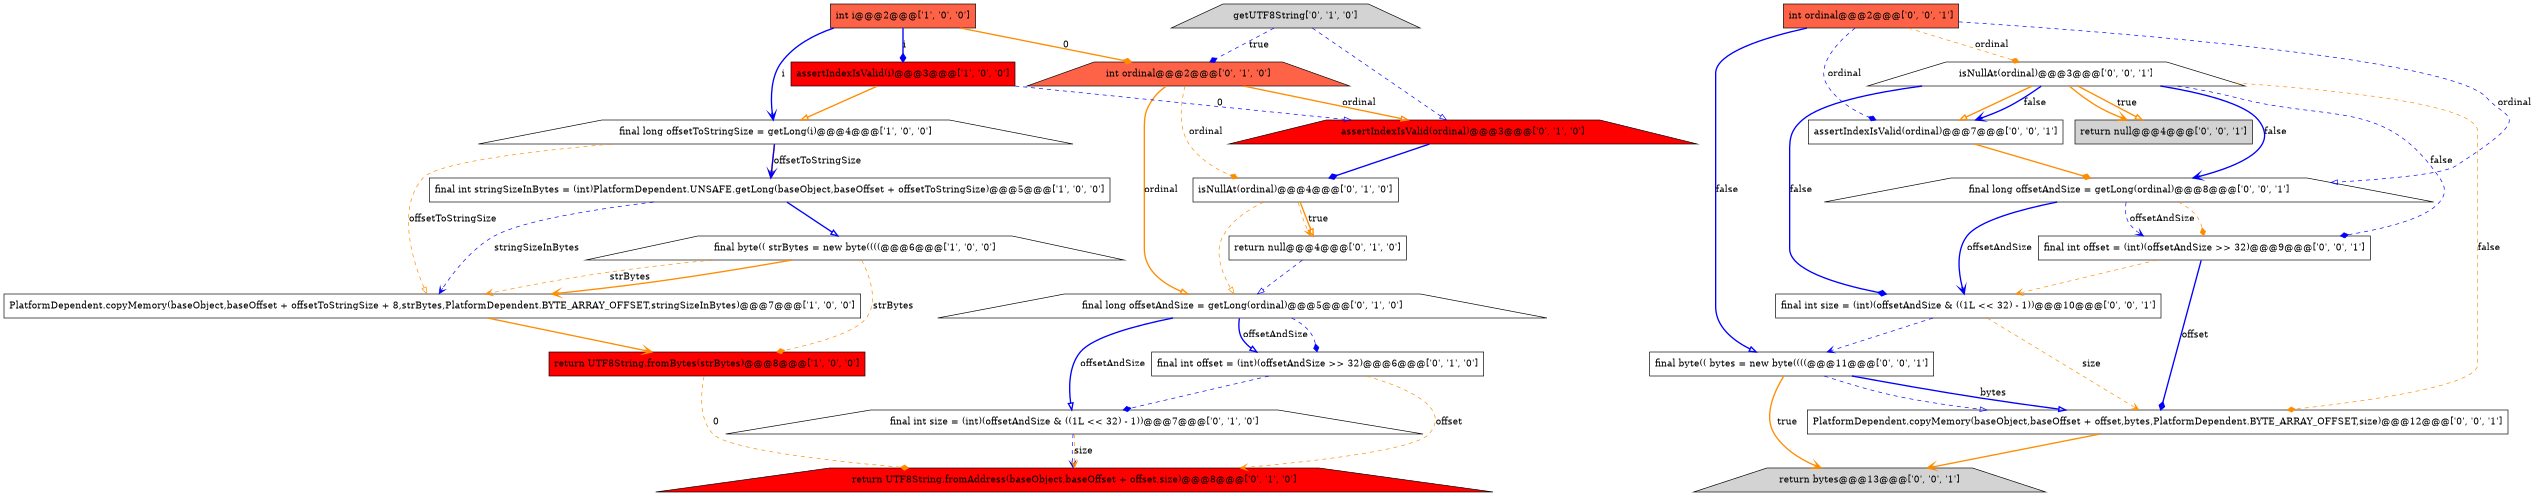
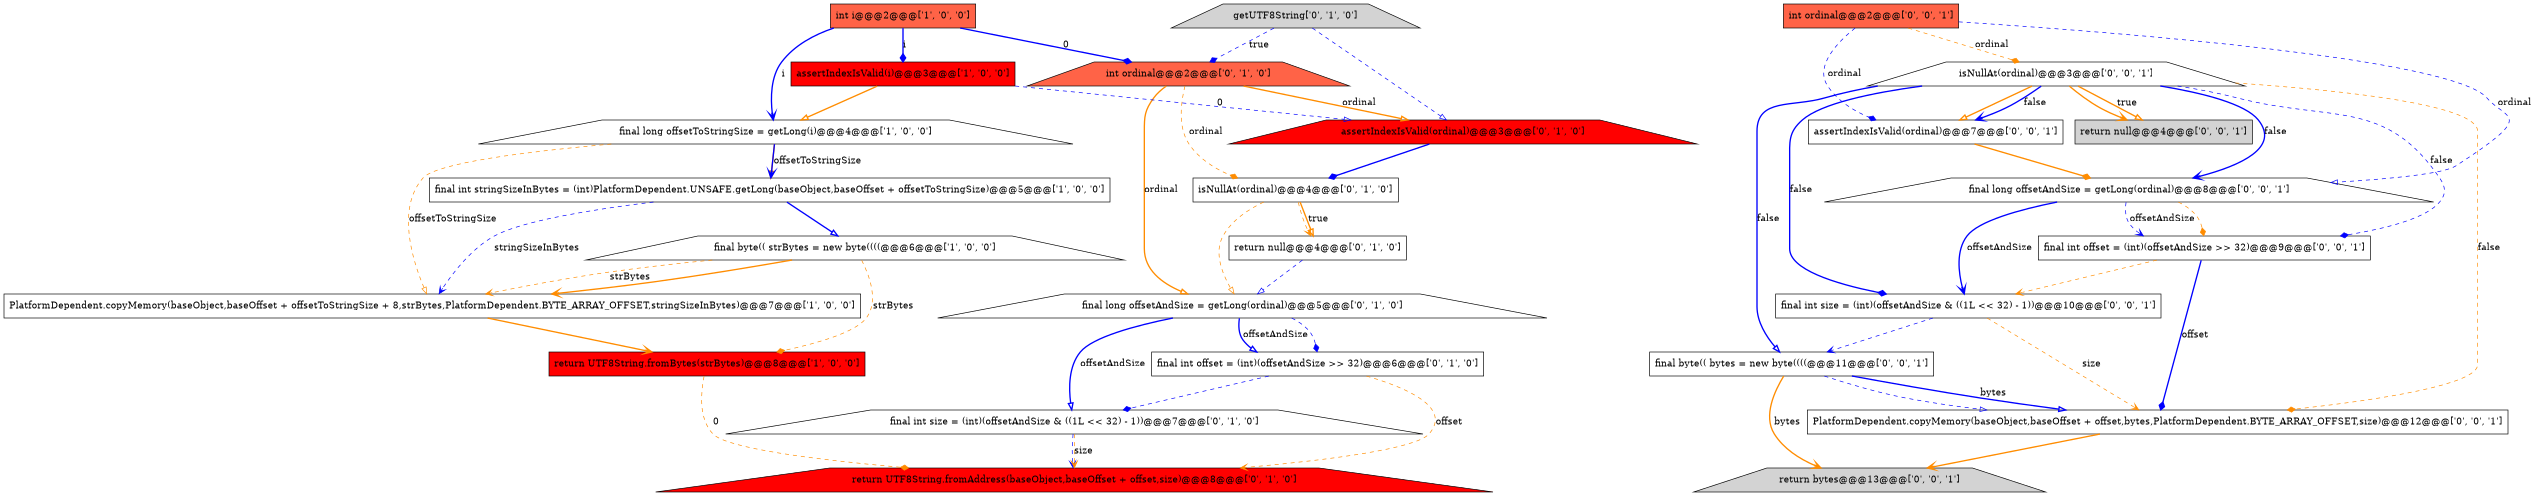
  digraph {
    node [fillcolor=white shape=box style=filled]
    edge [arrowhead=vee color=blue style=bold]
    n1 [fillcolor=tomato label="int i@@@2@@@['1', '0', '0']"]
    n2 [label="final long offsetToStringSize = getLong(i)@@@4@@@['1', '0', '0']" shape=trapezium]
    n3 [fillcolor=tomato label="int ordinal@@@2@@@['0', '1', '0']" shape=trapezium]
    n4 [fillcolor=red label="assertIndexIsValid(i)@@@3@@@['1', '0', '0']"]
    n5 [label="PlatformDependent.copyMemory(baseObject,baseOffset + offsetToStringSize + 8,strBytes,PlatformDependent.BYTE_ARRAY_OFFSET,stringSizeInBytes)@@@7@@@['1', '0', '0']"]
    n6 [label="final int stringSizeInBytes = (int)PlatformDependent.UNSAFE.getLong(baseObject,baseOffset + offsetToStringSize)@@@5@@@['1', '0', '0']"]
    n7 [label="final long offsetAndSize = getLong(ordinal)@@@5@@@['0', '1', '0']" shape=trapezium]
    n8 [label="isNullAt(ordinal)@@@4@@@['0', '1', '0']"]
    n9 [fillcolor=red label="assertIndexIsValid(ordinal)@@@3@@@['0', '1', '0']" shape=trapezium]
    n10 [fillcolor=red label="return UTF8String.fromBytes(strBytes)@@@8@@@['1', '0', '0']"]
    n11 [fillcolor=red label="return UTF8String.fromAddress(baseObject,baseOffset + offset,size)@@@8@@@['0', '1', '0']" shape=trapezium]
    n12 [label="final byte(( strBytes = new byte((((@@@6@@@['1', '0', '0']" shape=trapezium]
    n13 [label="final int offset = (int)(offsetAndSize >> 32)@@@9@@@['0', '0', '1']"]
    n14 [label="final int size = (int)(offsetAndSize & ((1L << 32) - 1))@@@10@@@['0', '0', '1']"]
    n15 [label="PlatformDependent.copyMemory(baseObject,baseOffset + offset,bytes,PlatformDependent.BYTE_ARRAY_OFFSET,size)@@@12@@@['0', '0', '1']"]
    n16 [label="final byte(( bytes = new byte((((@@@11@@@['0', '0', '1']"]
    n17 [fillcolor=lightgray label="return bytes@@@13@@@['0', '0', '1']" shape=trapezium]
    n18 [label="final long offsetAndSize = getLong(ordinal)@@@8@@@['0', '0', '1']" shape=trapezium]
    n19 [label="return null@@@4@@@['0', '1', '0']"]
    n20 [label="final int offset = (int)(offsetAndSize >> 32)@@@6@@@['0', '1', '0']"]
    n21 [label="final int size = (int)(offsetAndSize & ((1L << 32) - 1))@@@7@@@['0', '1', '0']" shape=trapezium]
    n22 [label="isNullAt(ordinal)@@@3@@@['0', '0', '1']" shape=trapezium]
    n23 [fillcolor=lightgray label="return null@@@4@@@['0', '0', '1']"]
    n24 [label="assertIndexIsValid(ordinal)@@@7@@@['0', '0', '1']"]
    n25 [fillcolor=tomato label="int ordinal@@@2@@@['0', '0', '1']"]
    n26 [fillcolor=lightgray label="getUTF8String['0', '1', '0']" shape=trapezium]
    n1 -> n2 [label=i]
-   n1 -> n3 [arrowhead=diamond color=darkorange label=0]
+   n1 -> n3 [arrowhead=diamond label=0]
    n1 -> n4 [arrowhead=diamond label=i]
    n2 -> n5 [arrowhead=onormal color=darkorange label=offsetToStringSize style=dashed]
    n2 -> n6 [arrowhead=onormal color=darkorange]
    n2 -> n6 [label=offsetToStringSize]
    n3 -> n7 [arrowhead=onormal color=darkorange label=ordinal]
    n3 -> n8 [arrowhead=diamond color=darkorange label=ordinal style=dashed]
    n3 -> n9 [arrowhead=onormal color=darkorange label=ordinal]
    n4 -> n2 [arrowhead=onormal color=darkorange]
    n4 -> n9 [arrowhead=onormal label=0 style=dashed]
    n5 -> n10 [color=darkorange]
    n6 -> n5 [label=stringSizeInBytes style=dashed]
    n6 -> n12 [arrowhead=onormal]
    n7 -> n20 [arrowhead=onormal label=offsetAndSize]
    n7 -> n20 [arrowhead=diamond style=dashed]
    n7 -> n21 [arrowhead=onormal label=offsetAndSize]
    n8 -> n7 [arrowhead=onormal color=darkorange style=dashed]
    n8 -> n19 [arrowhead=onormal color=darkorange label=true]
    n8 -> n19 [color=darkorange style=dashed]
    n9 -> n8 [arrowhead=diamond]
    n10 -> n11 [arrowhead=diamond color=darkorange label=0 style=dashed]
    n12 -> n5 [color=darkorange]
    n12 -> n5 [color=darkorange label=strBytes style=dashed]
    n12 -> n10 [arrowhead=diamond color=darkorange label=strBytes style=dashed]
    n13 -> n14 [color=darkorange style=dashed]
    n13 -> n15 [arrowhead=diamond label=offset]
    n14 -> n15 [color=darkorange label=size style=dashed]
    n14 -> n16 [style=dashed]
    n15 -> n17 [color=darkorange]
    n16 -> n15 [arrowhead=onormal style=dashed]
    n16 -> n15 [arrowhead=onormal label=bytes]
-   n16 -> n17 [color=darkorange label=true]
+   n16 -> n17 [color=darkorange label=bytes]
    n18 -> n13 [label=offsetAndSize style=dashed]
    n18 -> n13 [arrowhead=diamond color=darkorange style=dashed]
    n18 -> n14 [label=offsetAndSize]
    n19 -> n7 [arrowhead=onormal style=dashed]
    n20 -> n11 [color=darkorange label=offset style=dashed]
    n20 -> n21 [arrowhead=diamond style=dashed]
    n21 -> n11 [style=dashed]
    n21 -> n11 [color=darkorange label=size style=dashed]
    n22 -> n13 [arrowhead=diamond label=false style=dashed]
    n22 -> n14 [arrowhead=diamond label=false]
    n22 -> n15 [arrowhead=diamond color=darkorange label=false style=dashed]
-   n25 -> n16 [arrowhead=onormal label=false]
+   n22 -> n16 [arrowhead=onormal label=false]
    n22 -> n18 [label=false]
    n22 -> n23 [color=darkorange]
    n22 -> n23 [arrowhead=onormal color=darkorange label=true]
    n22 -> n24 [arrowhead=onormal color=darkorange]
    n22 -> n24 [label=false]
    n24 -> n18 [arrowhead=diamond color=darkorange]
    n25 -> n18 [arrowhead=onormal label=ordinal style=dashed]
    n25 -> n22 [arrowhead=diamond color=darkorange label=ordinal style=dashed]
    n25 -> n24 [arrowhead=diamond label=ordinal style=dashed]
    n26 -> n3 [arrowhead=diamond label=true style=dashed]
    n26 -> n9 [arrowhead=onormal style=dashed]
  }
